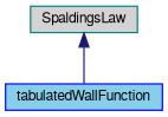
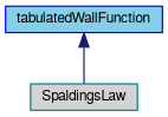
  digraph {
    node [fontname=FreeSans fontsize=10 shape=record style=filled]
    n1 [color=teal fillcolor=lightgrey fontcolor=black height=0.2 label=SpaldingsLaw width=0.4]
    n2 [color=blue height=0.2 label=tabulatedWallFunction width=0.4 fillcolor=skyblue]
-   n1 -> n2 [color=midnightblue dir=back fontname=FreeSans fontsize=10 labelfontname=FreeSans labelfontsize=10 style=solid]
+   n2 -> n1 [color=midnightblue dir=back fontname=FreeSans fontsize=10 labelfontname=FreeSans labelfontsize=10 style=solid]
  }
